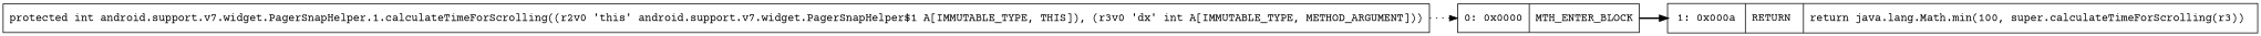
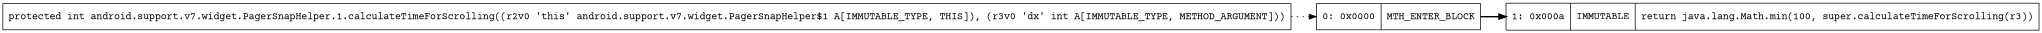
  digraph {
    rankdir=LR
    fontname="Courier Prime"
    node [shape=record fontname="Courier Prime"]
    edge [fontname="Courier Prime"]
    n1 [label="{0\:\ 0x0000|MTH_ENTER_BLOCK\l}"]
-   n2 [label="{1\:\ 0x000a|RETURN\l|return java.lang.Math.min(100, super.calculateTimeForScrolling(r3))\l}"]
+   n2 [label="{1\:\ 0x000a|IMMUTABLE\l|return java.lang.Math.min(100, super.calculateTimeForScrolling(r3))\l}"]
    n3 [label="{protected int android.support.v7.widget.PagerSnapHelper.1.calculateTimeForScrolling((r2v0 'this' android.support.v7.widget.PagerSnapHelper$1 A[IMMUTABLE_TYPE, THIS]), (r3v0 'dx' int A[IMMUTABLE_TYPE, METHOD_ARGUMENT])) }"]
    n1 -> n2 [style=bold]
    n3 -> n1 [style=dotted]
  }
